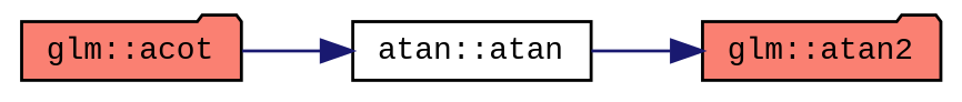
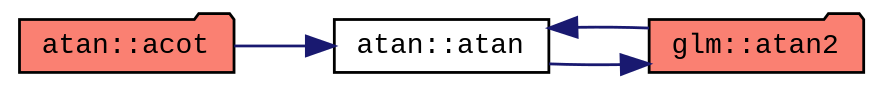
  digraph {
    fontname="Liberation Mono"
    rankdir=LR
    node [color=black fillcolor=salmon fontname="Liberation Mono" fontsize=10 shape=folder style=filled]
    edge [color=midnightblue fontname="Liberation Mono" fontsize=10 labelfontname=FreeSans labelfontsize=10 style=solid]
-   n1 [fontcolor=black height=0.2 label="glm::acot" width=0.4]
+   n1 [fontcolor=black height=0.2 label="atan::acot" width=0.4]
    n2 [fillcolor=white height=0.2 label="atan::atan" shape=box width=0.4]
    n3 [height=0.2 label="glm::atan2" width=0.4]
    n1 -> n2
    n2 -> n3
+   n3 -> n2
  }
